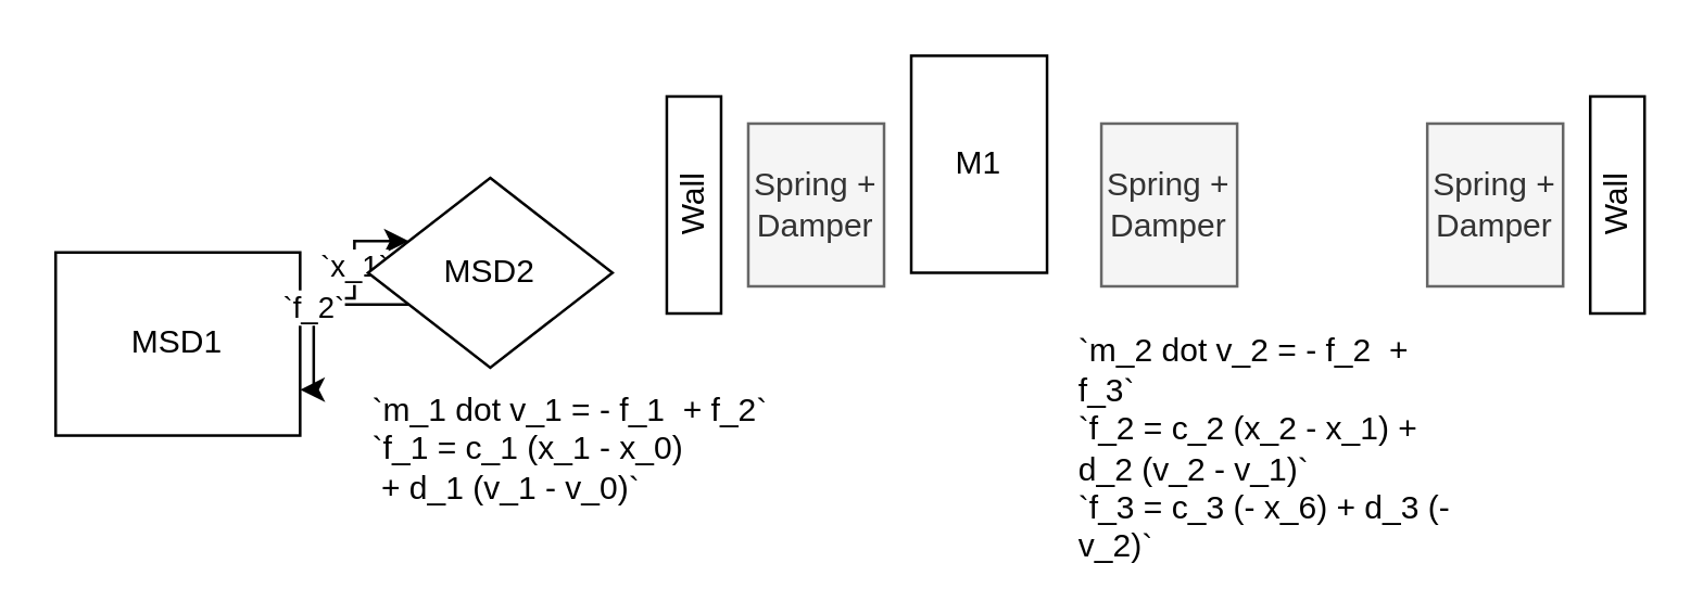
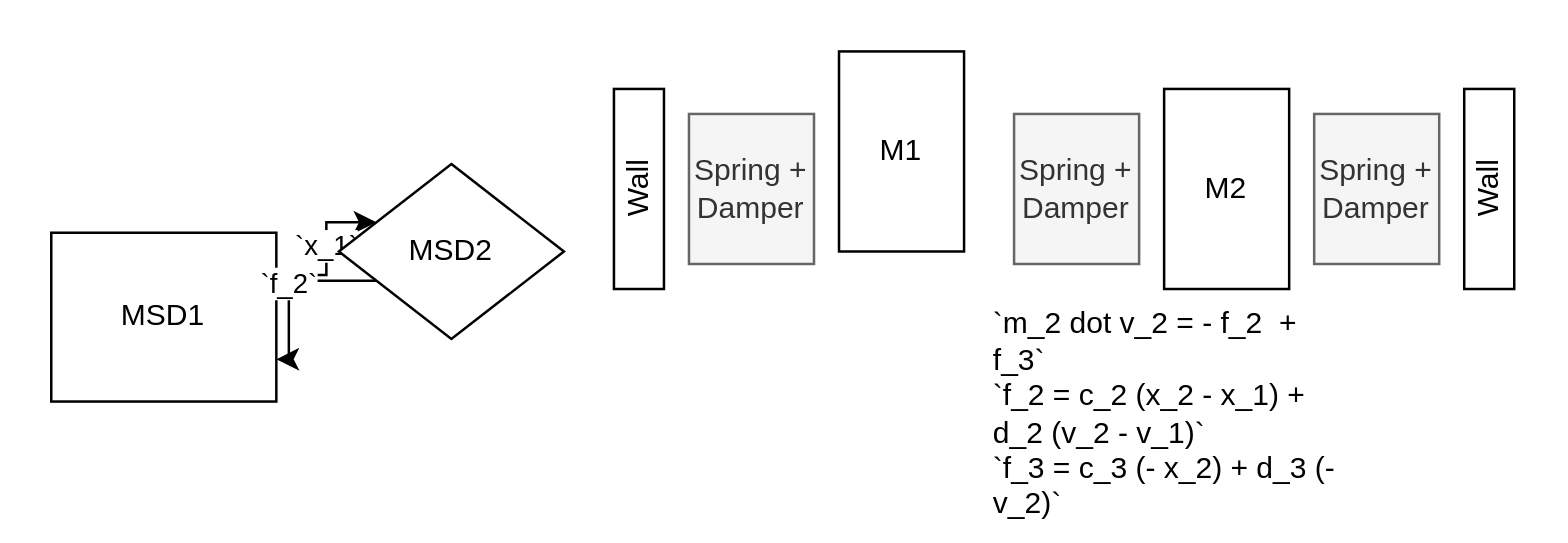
  <mxCell id="0" />
  <mxCell id="1" parent="0" />
  <mxCell id="2" value="&lt;span style=&quot;color: rgb(0 , 0 , 0) ; font-family: &amp;#34;helvetica&amp;#34; ; font-size: 11px ; font-style: normal ; font-weight: 400 ; letter-spacing: normal ; text-align: center ; text-indent: 0px ; text-transform: none ; word-spacing: 0px ; background-color: rgb(255 , 255 , 255) ; display: inline ; float: none&quot;&gt;`x_1`&lt;/span&gt;&lt;br&gt;" style="edgeStyle=orthogonalEdgeStyle;rounded=0;orthogonalLoop=1;jettySize=auto;html=1;exitX=1;exitY=0.25;exitDx=0;exitDy=0;entryX=0;entryY=0.25;entryDx=0;entryDy=0;" parent="1" source="3" target="5" edge="1"><mxGeometry relative="1" as="geometry"><mxPoint x="55" y="85" as="targetPoint" /></mxGeometry></mxCell>
  <mxCell id="3" value="MSD1" style="rounded=0;whiteSpace=wrap;html=1;" parent="1" vertex="1"><mxGeometry x="20" y="92.5" width="90" height="67.5" as="geometry" /></mxCell>
  <mxCell id="4" value="`f_2`" style="edgeStyle=orthogonalEdgeStyle;rounded=0;orthogonalLoop=1;jettySize=auto;html=1;exitX=0;exitY=0.75;exitDx=0;exitDy=0;entryX=1;entryY=0.75;entryDx=0;entryDy=0;" parent="1" source="5" target="3" edge="1"><mxGeometry relative="1" as="geometry"><mxPoint x="55" y="125" as="sourcePoint" /></mxGeometry></mxCell>
  <mxCell id="5" value="MSD2" style="rhombus;whiteSpace=wrap;html=1;" parent="1" vertex="1"><mxGeometry x="135" y="65" width="90" height="70" as="geometry" /></mxCell>
  <mxCell id="6" value="M1" style="rounded=0;whiteSpace=wrap;html=1;" parent="1" vertex="1"><mxGeometry x="335" y="20" width="50" height="80" as="geometry" /></mxCell>
  <mxCell id="7" value="Spring + Damper" style="rounded=0;whiteSpace=wrap;html=1;fillColor=#f5f5f5;strokeColor=#666666;fontColor=#333333;" parent="1" vertex="1"><mxGeometry x="275" y="45" width="50" height="60" as="geometry" /></mxCell>
  <mxCell id="8" value="Wall" style="rounded=0;whiteSpace=wrap;html=1;horizontal=0;" parent="1" vertex="1"><mxGeometry x="245" y="35" width="20" height="80" as="geometry" /></mxCell>
+ <mxCell id="9" value="M2" style="rounded=0;whiteSpace=wrap;html=1;" parent="1" vertex="1"><mxGeometry x="465" y="35" width="50" height="80" as="geometry" /></mxCell>
  <mxCell id="10" value="Spring + Damper" style="rounded=0;whiteSpace=wrap;html=1;fillColor=#f5f5f5;strokeColor=#666666;fontColor=#333333;" parent="1" vertex="1"><mxGeometry x="405" y="45" width="50" height="60" as="geometry" /></mxCell>
  <mxCell id="11" value="Spring + Damper" style="rounded=0;whiteSpace=wrap;html=1;fillColor=#f5f5f5;strokeColor=#666666;fontColor=#333333;" parent="1" vertex="1"><mxGeometry x="525" y="45" width="50" height="60" as="geometry" /></mxCell>
  <mxCell id="12" value="Wall" style="rounded=0;whiteSpace=wrap;html=1;horizontal=0;" parent="1" vertex="1"><mxGeometry x="585" y="35" width="20" height="80" as="geometry" /></mxCell>
- <mxCell id="13" value="`m_1 dot v_1 = - f_1  + f_2`&#10;`f_1 = c_1 (x_1 - x_0)&#10; + d_1 (v_1 - v_0)`" style="text;strokeColor=none;fillColor=none;align=left;verticalAlign=middle;whiteSpace=wrap;rounded=0;" parent="1" vertex="1"><mxGeometry x="135" y="135" width="210" height="60" as="geometry" /></mxCell>
- <mxCell id="14" value="`m_2 dot v_2 = - f_2  + f_3`&#10;`f_2 = c_2 (x_2 - x_1) + d_2 (v_2 - v_1)`&#10;`f_3 = c_3 (- x_6) + d_3 (- v_2)`" style="text;strokeColor=none;fillColor=none;align=left;verticalAlign=middle;whiteSpace=wrap;rounded=0;" parent="1" vertex="1"><mxGeometry x="395" y="135" width="140" height="60" as="geometry" /></mxCell>
+ <mxCell id="14" value="`m_2 dot v_2 = - f_2  + f_3`&#10;`f_2 = c_2 (x_2 - x_1) + d_2 (v_2 - v_1)`&#10;`f_3 = c_3 (- x_2) + d_3 (- v_2)`" style="text;strokeColor=none;fillColor=none;align=left;verticalAlign=middle;whiteSpace=wrap;rounded=0;" parent="1" vertex="1"><mxGeometry x="395" y="135" width="140" height="60" as="geometry" /></mxCell>
